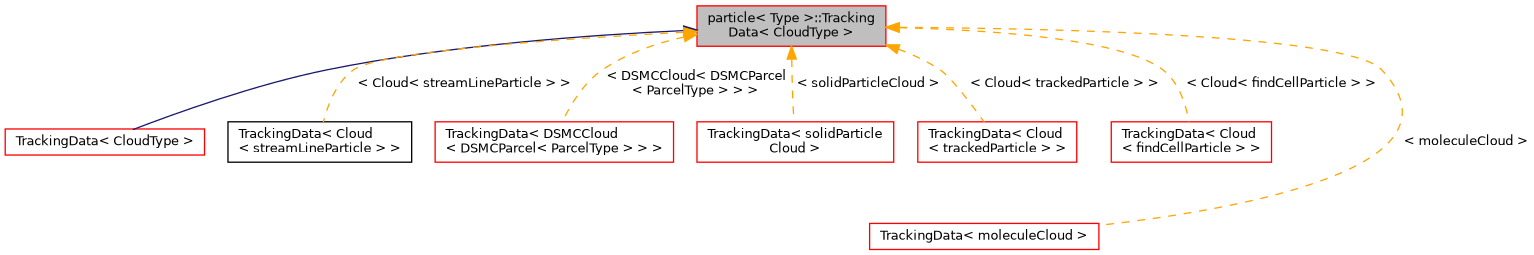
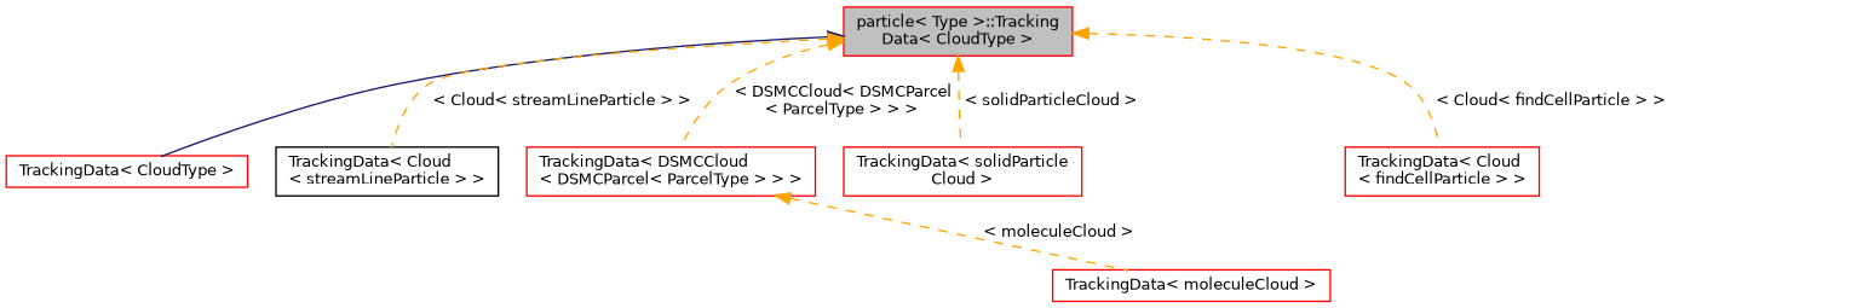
  digraph {
    rankdir=TB
    node [color=red fontname=Helvetica fontsize=10 shape=record]
    edge [color=orange dir=back fontname=Helvetica fontsize=10 labelfontname=Helvetica labelfontsize=10 style=dashed]
    n1 [fillcolor=grey75 fontcolor=black height=0.2 label="particle\< Type \>::Tracking\lData\< CloudType \>" style=filled width=0.4]
    n2 [height=0.2 label="TrackingData\< CloudType \>" width=0.4]
    n3 [color=black height=0.2 label="TrackingData\< Cloud\l\< streamLineParticle \> \>" width=0.4]
    n4 [height=0.2 label="TrackingData\< DSMCCloud\l\< DSMCParcel\< ParcelType \> \> \>" width=0.4]
    n5 [height=0.2 label="TrackingData\< solidParticle\lCloud \>" width=0.4]
-   n6 [height=0.2 label="TrackingData\< Cloud\l\< trackedParticle \> \>" width=0.4]
    n7 [height=0.2 label="TrackingData\< Cloud\l\< findCellParticle \> \>" width=0.4]
    n8 [height=0.2 label="TrackingData\< moleculeCloud \>" width=0.4]
    n1 -> n2 [color=midnightblue style=solid]
    n1 -> n3 [label=" \< Cloud\< streamLineParticle \> \>"]
    n1 -> n4 [label=" \< DSMCCloud\< DSMCParcel\l\< ParcelType \> \> \>"]
    n1 -> n5 [label=" \< solidParticleCloud \>"]
-   n1 -> n6 [label=" \< Cloud\< trackedParticle \> \>"]
    n1 -> n7 [label=" \< Cloud\< findCellParticle \> \>"]
-   n1 -> n8 [label=" \< moleculeCloud \>"]
+   n4 -> n8 [label=" \< moleculeCloud \>"]
  }
